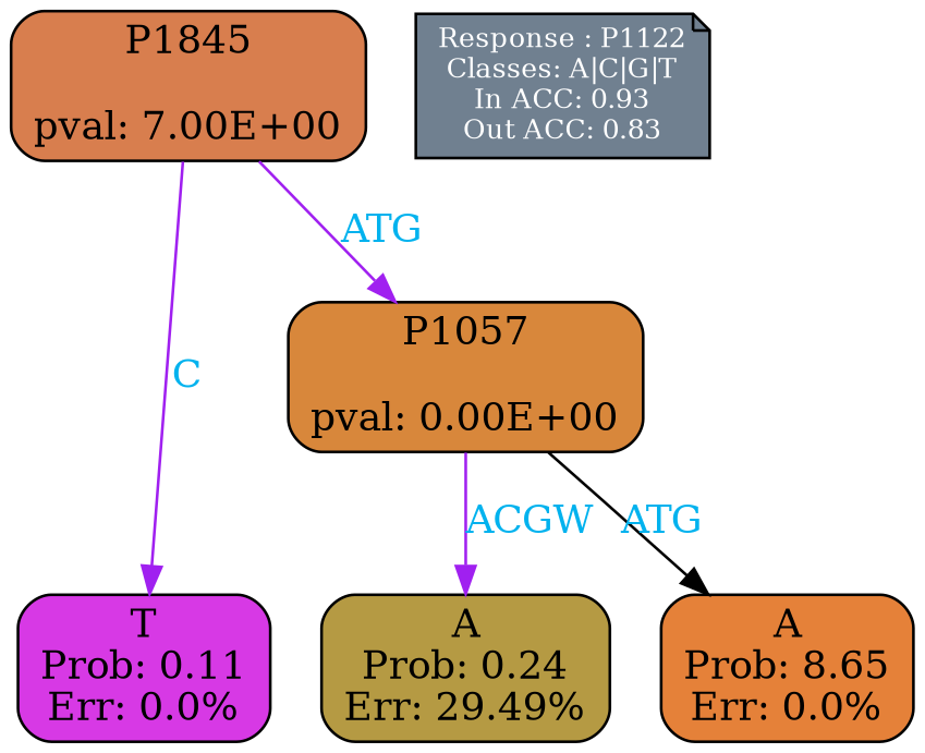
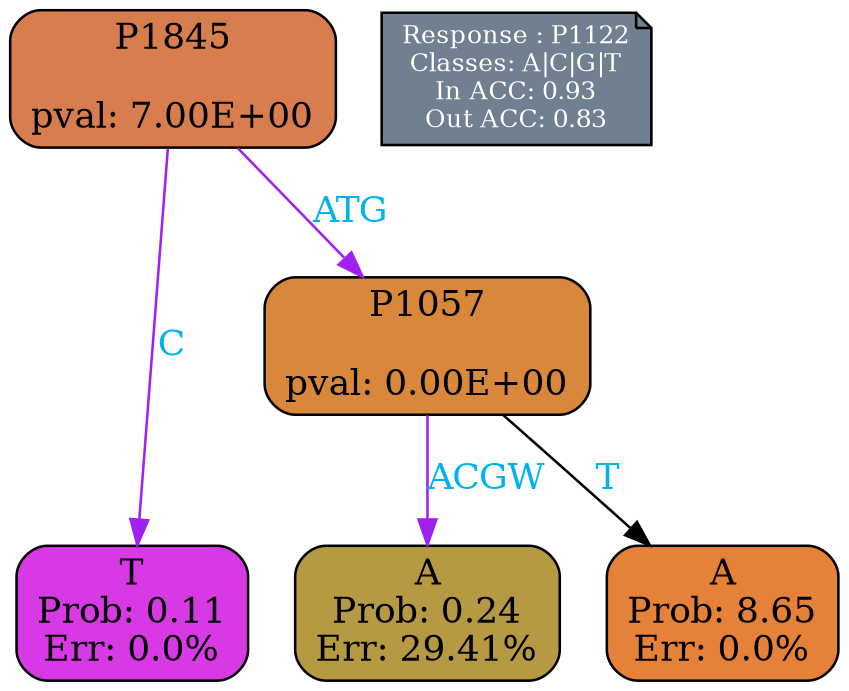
  digraph {
    fontname="DejaVu Serif"
    ranksep=equally
    splines=polylines
    node [color=black fontname="DejaVu Serif" shape=box style="filled, rounded"]
    edge [color=purple fontcolor=deepskyblue2 fontname="DejaVu Serif"]
-   n1 [fillcolor="#b59a43" label="A\nProb: 0.24\nErr: 29.49%"]
+   n1 [fillcolor="#b59a43" label="A\nProb: 0.24\nErr: 29.41%"]
    n2 [fillcolor="#e58139" label="A\nProb: 8.65\nErr: 0.0%"]
    n3 [fillcolor="#d739e5" label="T\nProb: 0.11\nErr: 0.0%"]
    n4 [align=left fillcolor=slategray fontcolor=white fontsize=10 label="Response : P1122\nClasses: A|C|G|T\nIn ACC: 0.93\nOut ACC: 0.83\n" shape=note style=filled]
    n5 [fillcolor="#d87e4e" label="P1845\n\npval: 7.00E+00"]
    n6 [fillcolor="#d8873b" label="P1057\n\npval: 0.00E+00"]
    subgraph sub_1 {
      rank=same
      n1
      n2
      n3
    }
    subgraph sub_2 {
      rank=same
      n4
      n5
    }
    n5 -> n3 [label=C]
    n5 -> n6 [label=ATG]
    n6 -> n1 [label=ACGW]
-   n6 -> n2 [color=black label=ATG]
+   n6 -> n2 [color=black label=T]
  }
